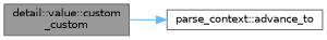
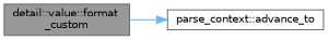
  digraph {
    rankdir=LR
    node [fontname=Helvetica fontsize=10 shape=box style=filled]
-   n1 [color=gray40 fillcolor=grey60 fontcolor=black height=0.2 label="detail::value::custom\l_custom" width=0.4]
+   n1 [color=gray40 fillcolor=grey60 fontcolor=black height=0.2 label="detail::value::format\l_custom" width=0.4]
    n2 [color=grey40 fillcolor=white height=0.2 label="parse_context::advance_to" width=0.4]
    n1 -> n2 [color=steelblue1 fontname=Helvetica fontsize=10 labelfontname=Helvetica labelfontsize=10 style=solid]
  }
